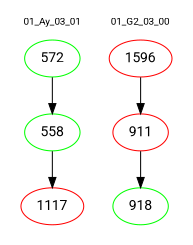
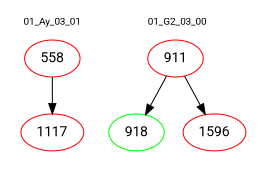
  digraph {
    fontname=Roboto
    node [color=green fontname=Roboto]
    edge [color=black fontname=Roboto]
-   n1 [label=572]
-   n2 [label=558]
+   n2 [color=red label=558]
    n3 [color=red label=1117]
    n4 [label=918]
    n5 [color=red label=911]
    n6 [color=red label=1596]
    subgraph cluster_1 {
      color=white
      fontsize=10
      label="01_Ay_03_01"
-     n1
      n2
      n3
    }
    subgraph cluster_2 {
      color=white
      fontsize=10
      label="01_G2_03_00"
      n4
      n5
      n6
    }
-   n1 -> n2
    n2 -> n3
    n5 -> n4
-   n6 -> n5
+   n5 -> n6
  }
